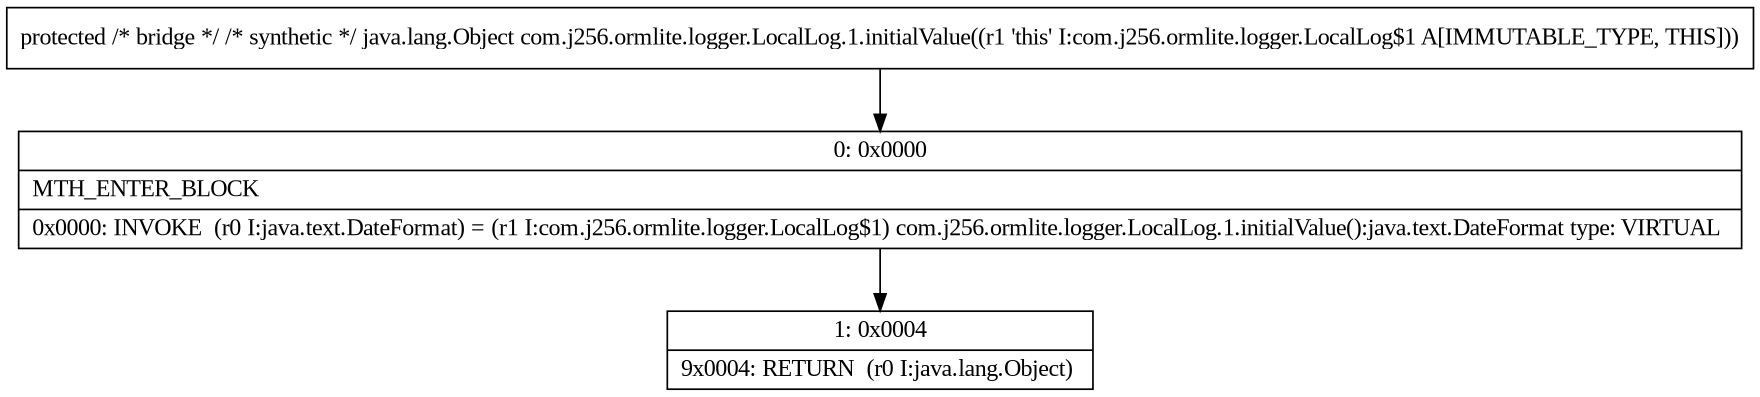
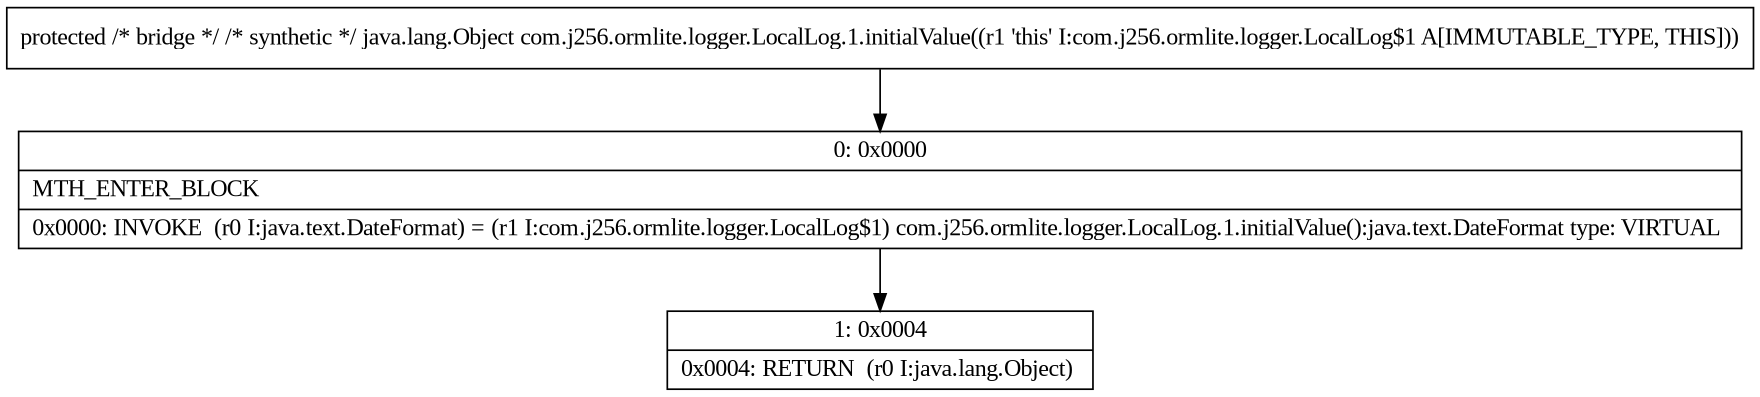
  digraph {
    fontname="Liberation Serif"
    node [shape=record fontname="Liberation Serif"]
    edge [fontname="Liberation Serif"]
    n1 [label="{0\:\ 0x0000|MTH_ENTER_BLOCK\l|0x0000: INVOKE  (r0 I:java.text.DateFormat) = (r1 I:com.j256.ormlite.logger.LocalLog$1) com.j256.ormlite.logger.LocalLog.1.initialValue():java.text.DateFormat type: VIRTUAL \l}"]
-   n2 [label="{1\:\ 0x0004|9x0004: RETURN  (r0 I:java.lang.Object) \l}"]
+   n2 [label="{1\:\ 0x0004|0x0004: RETURN  (r0 I:java.lang.Object) \l}"]
    n3 [label="{protected \/* bridge *\/ \/* synthetic *\/ java.lang.Object com.j256.ormlite.logger.LocalLog.1.initialValue((r1 'this' I:com.j256.ormlite.logger.LocalLog$1 A[IMMUTABLE_TYPE, THIS])) }"]
    n1 -> n2
    n3 -> n1
  }
